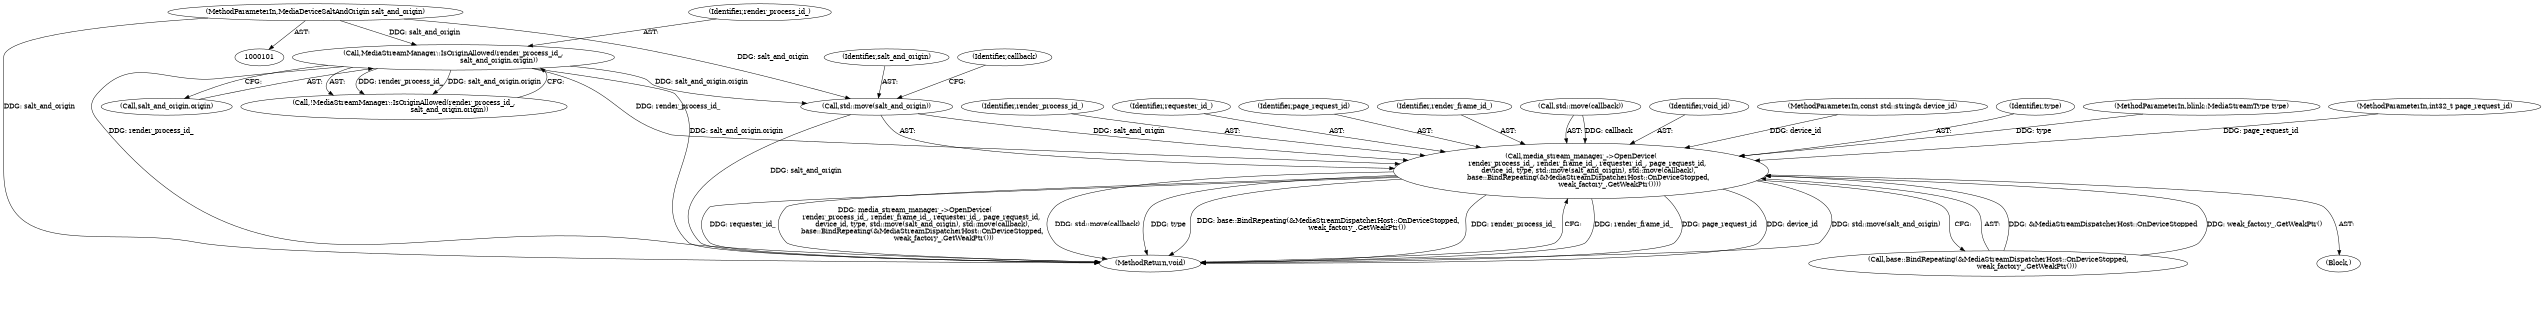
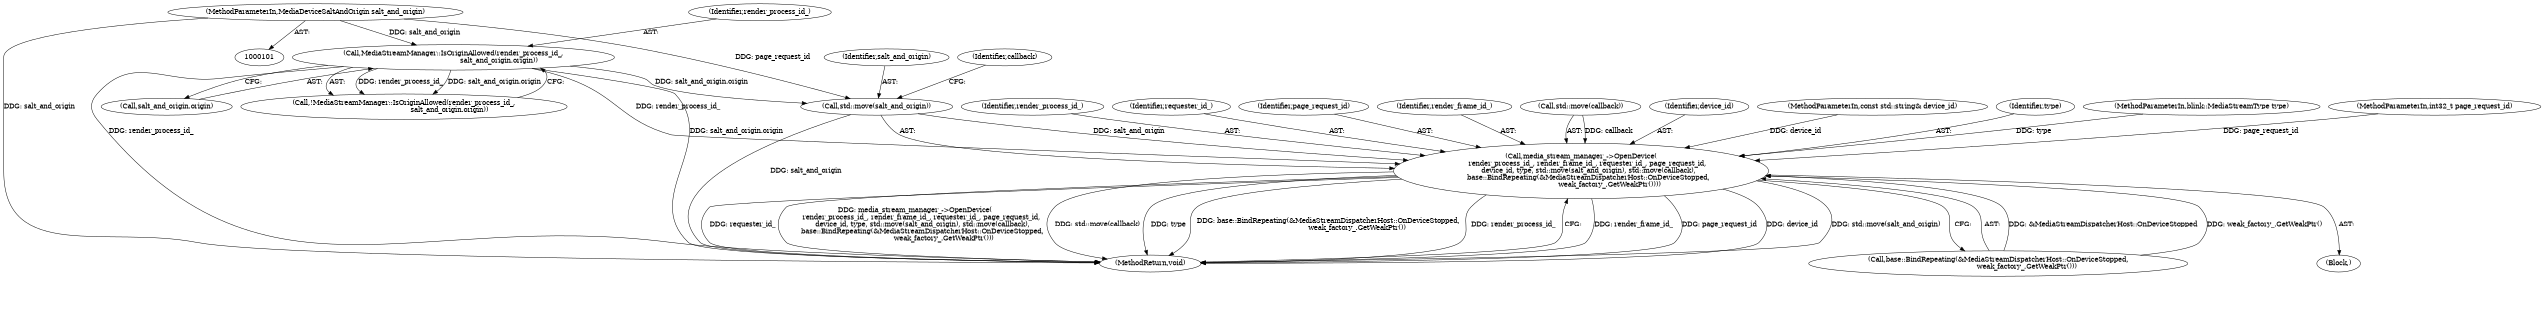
  digraph {
    fontname="DejaVu Serif"
    node [fontname="DejaVu Serif"]
    edge [fontname="DejaVu Serif"]
    n1 [label="(Call,std::move(salt_and_origin))"]
    n2 [label="(Call,media_stream_manager_->OpenDevice(\n      render_process_id_, render_frame_id_, requester_id_, page_request_id,\n       device_id, type, std::move(salt_and_origin), std::move(callback),\n       base::BindRepeating(&MediaStreamDispatcherHost::OnDeviceStopped,\n                           weak_factory_.GetWeakPtr())))"]
    n3 [label="(MethodReturn,void)"]
    n4 [label="(Call,base::BindRepeating(&MediaStreamDispatcherHost::OnDeviceStopped,\n                           weak_factory_.GetWeakPtr()))"]
    n5 [label="(Block,)"]
    n6 [label="(Identifier,salt_and_origin)"]
    n7 [label="(Call,MediaStreamManager::IsOriginAllowed(render_process_id_,\n                                           salt_and_origin.origin))"]
    n8 [label="(Call,salt_and_origin.origin)"]
    n9 [label="(Call,!MediaStreamManager::IsOriginAllowed(render_process_id_,\n                                           salt_and_origin.origin))"]
    n10 [label="(MethodParameterIn,MediaDeviceSaltAndOrigin salt_and_origin)"]
    1000101
    n12 [label="(Identifier,render_process_id_)"]
    n13 [label="(Identifier,render_process_id_)"]
    n14 [label="(Identifier,requester_id_)"]
    n15 [label="(Identifier,page_request_id)"]
    n16 [label="(Identifier,render_frame_id_)"]
    n17 [label="(Call,std::move(callback))"]
-   n18 [label="(Identifier,void_id)"]
+   n18 [label="(Identifier,device_id)"]
    n19 [label="(MethodParameterIn,const std::string& device_id)"]
    n20 [label="(Identifier,type)"]
    n21 [label="(Identifier,callback)"]
    n22 [label="(MethodParameterIn,blink::MediaStreamType type)"]
    n23 [label="(MethodParameterIn,int32_t page_request_id)"]
    n1 -> n2 [label="AST: "]
    n1 -> n2 [label="DDG: salt_and_origin"]
    n1 -> n3 [label="DDG: salt_and_origin"]
    n2 -> n3 [label="DDG: render_frame_id_"]
    n2 -> n3 [label="DDG: page_request_id"]
    n2 -> n3 [label="DDG: device_id"]
    n2 -> n3 [label="DDG: std::move(salt_and_origin)"]
    n2 -> n3 [label="DDG: requester_id_"]
    n2 -> n3 [label="DDG: media_stream_manager_->OpenDevice(\n      render_process_id_, render_frame_id_, requester_id_, page_request_id,\n       device_id, type, std::move(salt_and_origin), std::move(callback),\n       base::BindRepeating(&MediaStreamDispatcherHost::OnDeviceStopped,\n                           weak_factory_.GetWeakPtr()))"]
    n2 -> n3 [label="DDG: std::move(callback)"]
    n2 -> n3 [label="DDG: type"]
    n2 -> n3 [label="DDG: base::BindRepeating(&MediaStreamDispatcherHost::OnDeviceStopped,\n                           weak_factory_.GetWeakPtr())"]
    n2 -> n3 [label="DDG: render_process_id_"]
    n2 -> n4 [label="CFG: "]
    n2 -> n5 [label="AST: "]
    n3 -> n2 [label="CFG: "]
    n4 -> n2 [label="AST: "]
    n4 -> n2 [label="DDG: &MediaStreamDispatcherHost::OnDeviceStopped"]
    n4 -> n2 [label="DDG: weak_factory_.GetWeakPtr()"]
    n6 -> n1 [label="AST: "]
    n7 -> n1 [label="DDG: salt_and_origin.origin"]
    n7 -> n2 [label="DDG: render_process_id_"]
    n7 -> n3 [label="DDG: salt_and_origin.origin"]
    n7 -> n3 [label="DDG: render_process_id_"]
    n7 -> n8 [label="CFG: "]
    n7 -> n9 [label="AST: "]
    n7 -> n9 [label="DDG: render_process_id_"]
    n7 -> n9 [label="DDG: salt_and_origin.origin"]
    n8 -> n7 [label="AST: "]
    n9 -> n7 [label="CFG: "]
-   n10 -> n1 [label="DDG: salt_and_origin"]
+   n10 -> n1 [label="DDG: page_request_id"]
    n10 -> n3 [label="DDG: salt_and_origin"]
    n10 -> n7 [label="DDG: salt_and_origin"]
    n10 -> 1000101 [label="AST: "]
    n12 -> n7 [label="AST: "]
    n13 -> n2 [label="AST: "]
    n14 -> n2 [label="AST: "]
    n15 -> n2 [label="AST: "]
    n16 -> n2 [label="AST: "]
    n17 -> n2 [label="AST: "]
    n17 -> n2 [label="DDG: callback"]
    n18 -> n2 [label="AST: "]
    n19 -> n2 [label="DDG: device_id"]
    n20 -> n2 [label="AST: "]
    n21 -> n1 [label="CFG: "]
    n22 -> n2 [label="DDG: type"]
    n23 -> n2 [label="DDG: page_request_id"]
  }
